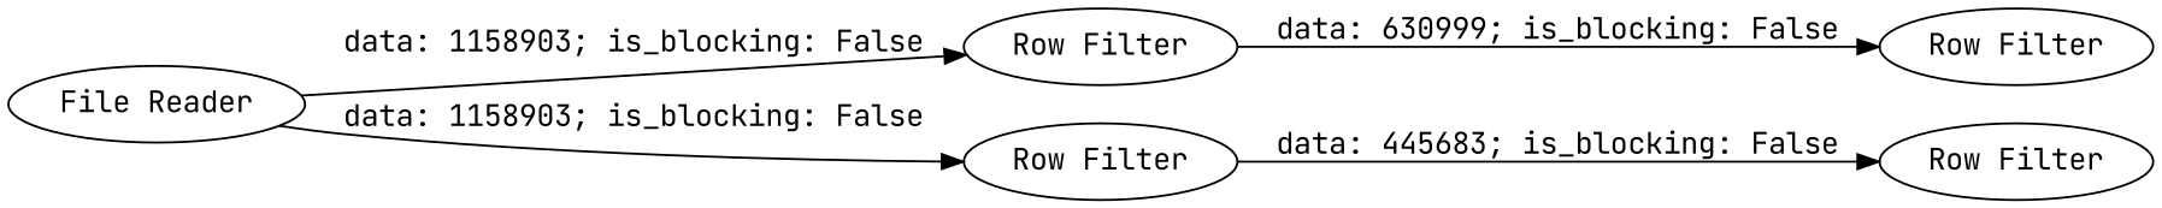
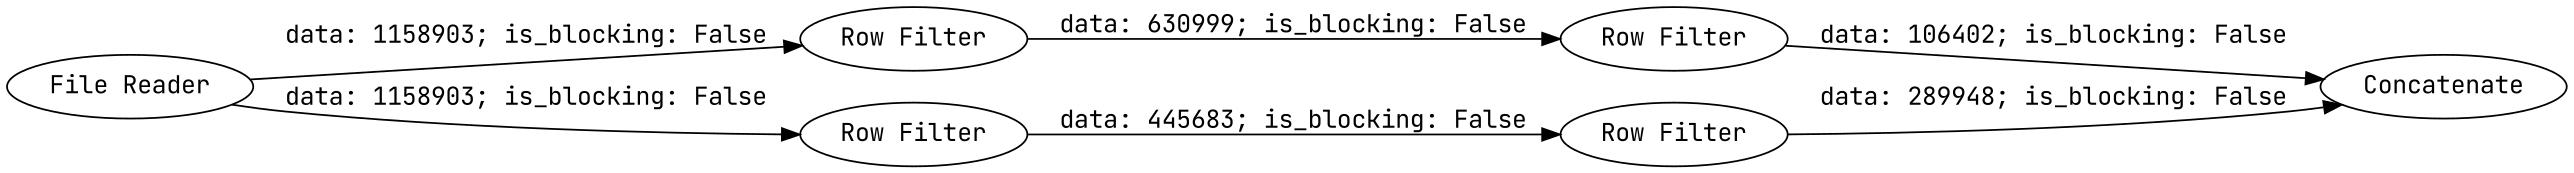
  digraph {
    rankdir=LR
    fontname="JetBrains Mono"
    node [fontname="JetBrains Mono"]
    edge [fontname="JetBrains Mono"]
    n1 [label="Row Filter"]
+   n2 [label=Concatenate]
    n3 [label="Row Filter"]
    n4 [label="Row Filter"]
    n5 [label="File Reader"]
    n6 [label="Row Filter"]
+   n1 -> n2 [label="data: 289948; is_blocking: False"]
    n3 -> n4 [label="data: 630999; is_blocking: False"]
+   n4 -> n2 [label="data: 106402; is_blocking: False"]
    n5 -> n3 [label="data: 1158903; is_blocking: False"]
    n5 -> n6 [label="data: 1158903; is_blocking: False"]
    n6 -> n1 [label="data: 445683; is_blocking: False"]
  }
